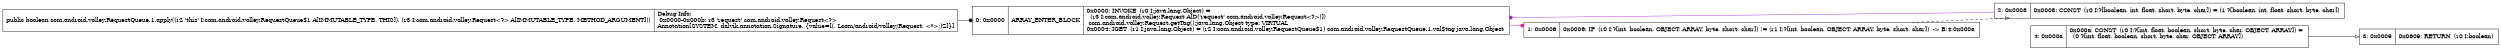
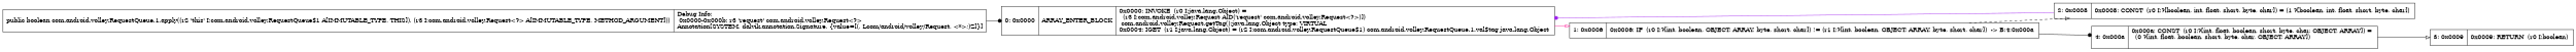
  digraph {
    rankdir=LR
    node [shape=record]
    edge [arrowhead=dot color=black]
    n1 [label="{0\:\ 0x0000|ARRAY_ENTER_BLOCK\l|0x0000: INVOKE  (r0 I:java.lang.Object) = \l  (r3 I:com.android.volley.Request A[D('request' com.android.volley.Request\<?\>)])\l com.android.volley.Request.getTag():java.lang.Object type: VIRTUAL \l0x0004: IGET  (r1 I:java.lang.Object) = (r2 I:com.android.volley.RequestQueue$1) com.android.volley.RequestQueue.1.val$tag java.lang.Object \l}"]
    n2 [label="{1\:\ 0x0006|0x0006: IF  (r0 I:?[int, boolean, OBJECT, ARRAY, byte, short, char]) != (r1 I:?[int, boolean, OBJECT, ARRAY, byte, short, char])  \-\> B:4:0x000a \l}"]
    n3 [label="{2\:\ 0x0008|0x0008: CONST  (r0 I:?[boolean, int, float, short, byte, char]) = (1 ?[boolean, int, float, short, byte, char]) \l}"]
    n4 [label="{4\:\ 0x000a|0x000a: CONST  (r0 I:?[int, float, boolean, short, byte, char, OBJECT, ARRAY]) = \l  (0 ?[int, float, boolean, short, byte, char, OBJECT, ARRAY])\l \l}"]
-   n5 [label="{3\:\ 0x0009|0x0609: RETURN  (r0 I:boolean) \l}"]
+   n5 [label="{3\:\ 0x0009|0x0009: RETURN  (r0 I:boolean) \l}"]
    n6 [label="{public boolean com.android.volley.RequestQueue.1.apply((r2 'this' I:com.android.volley.RequestQueue$1 A[IMMUTABLE_TYPE, THIS]), (r3 I:com.android.volley.Request\<?\> A[IMMUTABLE_TYPE, METHOD_ARGUMENT]))  | Debug Info:\l  0x0000\-0x000b: r3 'request' com.android.volley.Request\<?\>\lAnnotation[SYSTEM, dalvik.annotation.Signature, \{value=[(, Lcom\/android\/volley\/Request, \<*\>;)Z]\}]\l}"]
-   n1 -> n2 [color=deeppink]
+   n1 -> n2 [arrowhead=onormal color=deeppink]
    n2 -> n3 [arrowhead=onormal style=dashed]
+   n2 -> n4
    n3 -> n1 [color=purple]
    n4 -> n5 [arrowhead=onormal]
    n6 -> n1
  }
